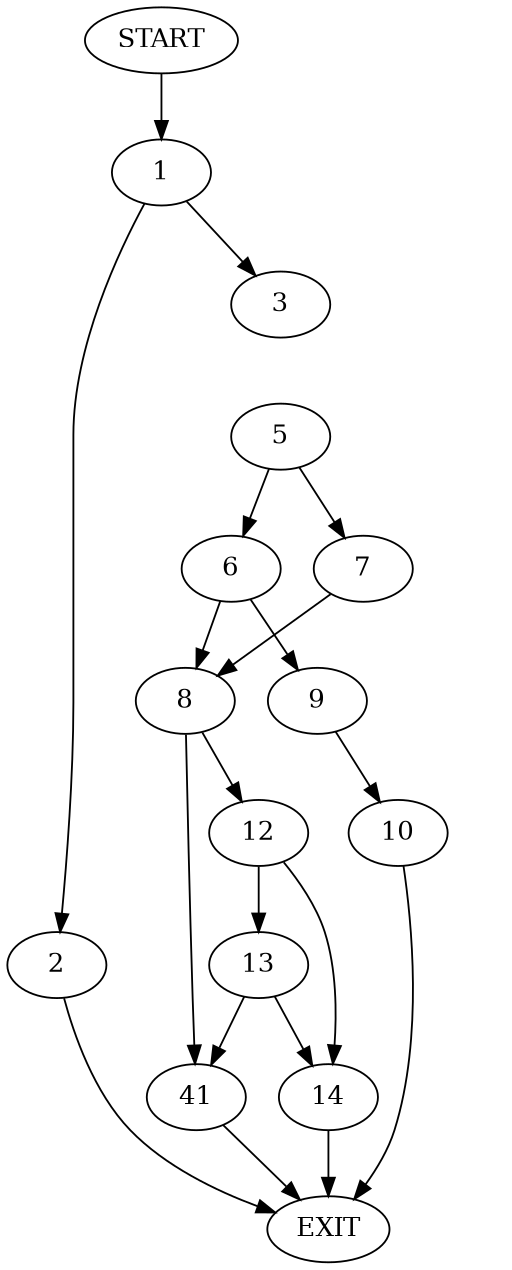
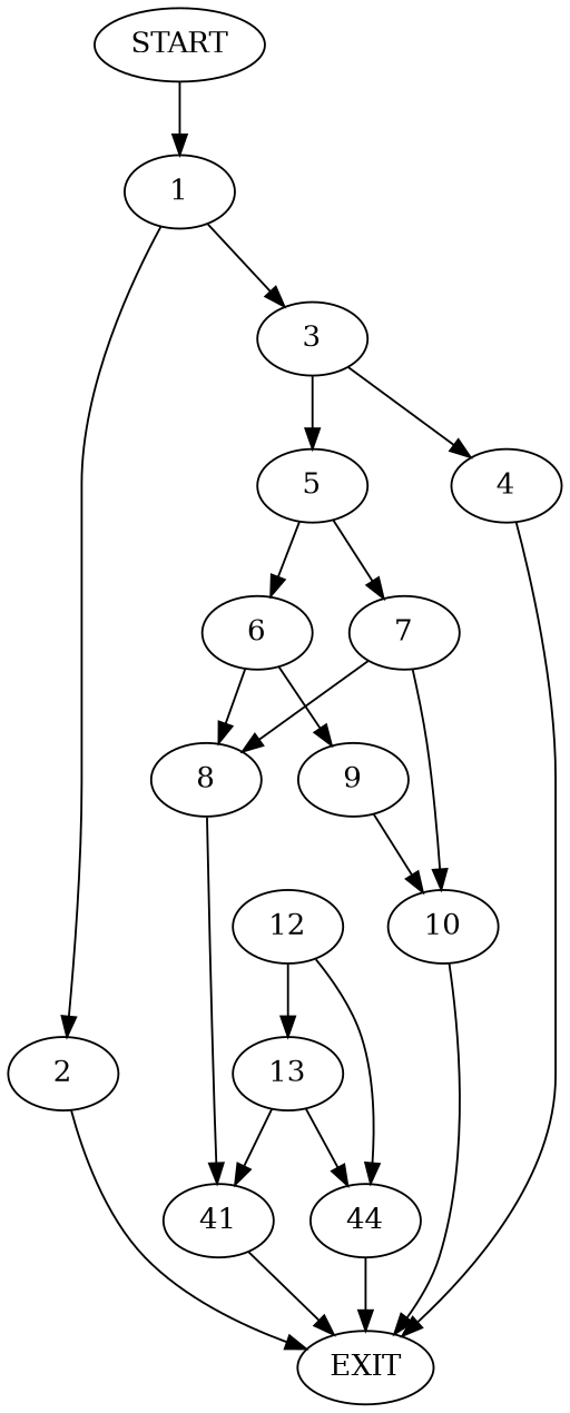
  digraph {
    n1 [label=START]
    1
    2
    3
    n5 [label=EXIT]
+   4
    5
    6
    7
    8
    9
    10
    n13 [label=41]
    12
    13
-   14
+   14 [label=44]
    n1 -> 1
    1 -> 2
    1 -> 3
    2 -> n5
+   3 -> 4
+   3 -> 5
+   4 -> n5
    5 -> 6
    5 -> 7
    6 -> 8
    6 -> 9
    7 -> 8
+   7 -> 10
    8 -> n13
-   8 -> 12
    9 -> 10
    10 -> n5
    n13 -> n5
    12 -> 13
    12 -> 14
    13 -> n13
    13 -> 14
    14 -> n5
  }
